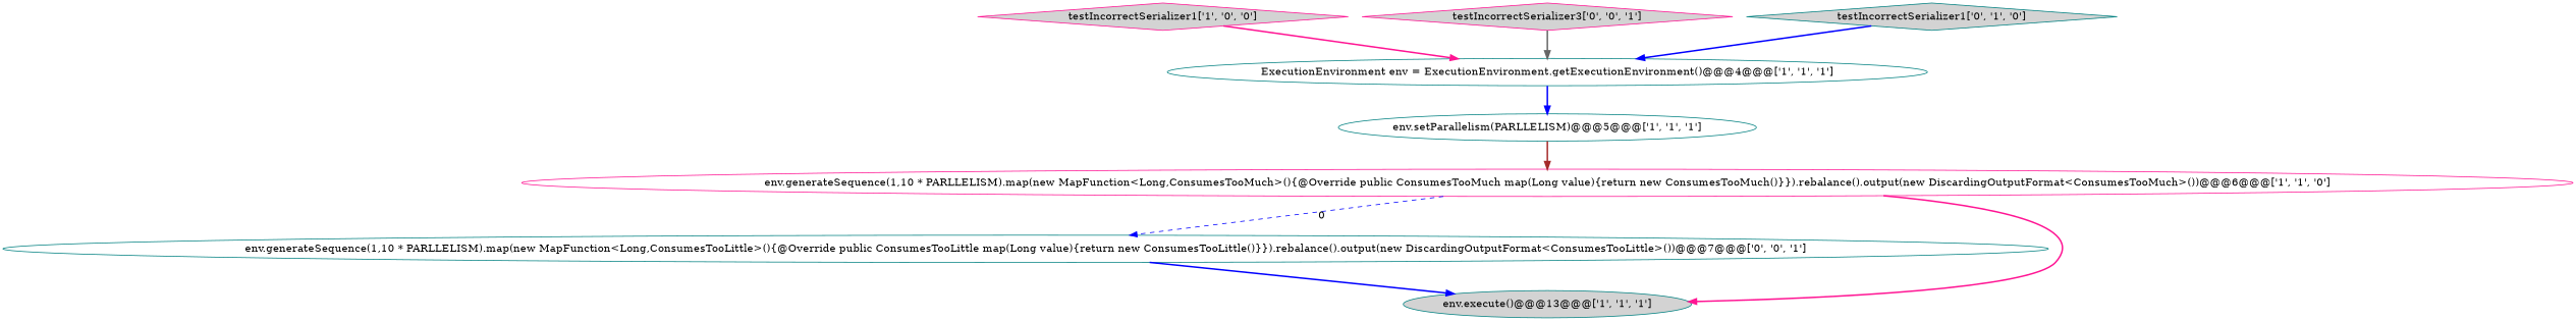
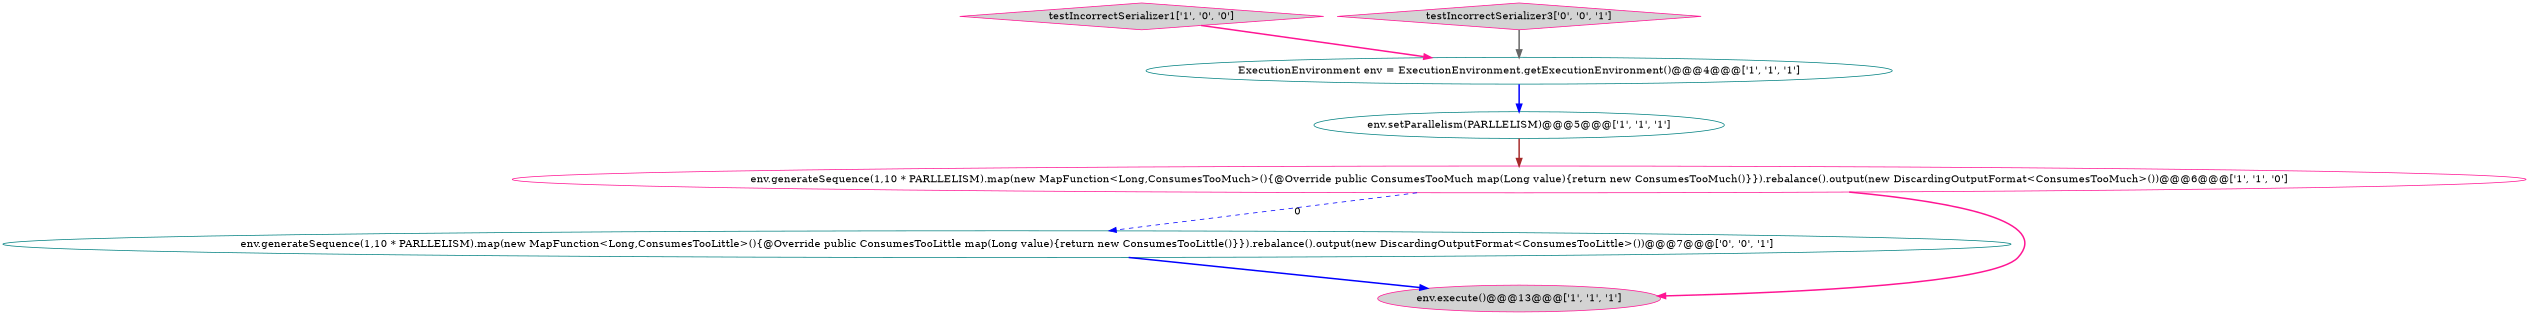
  digraph {
    node [color=teal fillcolor=white shape=ellipse style=filled]
    edge [color=blue style=bold]
    n1 [color=deeppink label="env.generateSequence(1,10 * PARLLELISM).map(new MapFunction<Long,ConsumesTooMuch>(){@Override public ConsumesTooMuch map(Long value){return new ConsumesTooMuch()}}).rebalance().output(new DiscardingOutputFormat<ConsumesTooMuch>())@@@6@@@['1', '1', '0']"]
    n2 [label="env.generateSequence(1,10 * PARLLELISM).map(new MapFunction<Long,ConsumesTooLittle>(){@Override public ConsumesTooLittle map(Long value){return new ConsumesTooLittle()}}).rebalance().output(new DiscardingOutputFormat<ConsumesTooLittle>())@@@7@@@['0', '0', '1']"]
-   n3 [fillcolor=lightgray label="env.execute()@@@13@@@['1', '1', '1']"]
+   n3 [color=deeppink fillcolor=lightgray label="env.execute()@@@13@@@['1', '1', '1']"]
    n4 [color=deeppink fillcolor=lightgray label="testIncorrectSerializer1['1', '0', '0']" shape=diamond]
    n5 [label="ExecutionEnvironment env = ExecutionEnvironment.getExecutionEnvironment()@@@4@@@['1', '1', '1']"]
    n6 [label="env.setParallelism(PARLLELISM)@@@5@@@['1', '1', '1']"]
    n7 [color=deeppink fillcolor=lightgray label="testIncorrectSerializer3['0', '0', '1']" shape=diamond]
-   n8 [fillcolor=lightgray label="testIncorrectSerializer1['0', '1', '0']" shape=diamond]
    n1 -> n2 [label=0 style=dashed]
    n1 -> n3 [color=deeppink]
    n2 -> n3
    n4 -> n5 [color=deeppink]
    n5 -> n6
    n6 -> n1 [color=brown]
    n7 -> n5 [color=gray40]
-   n8 -> n5
  }
